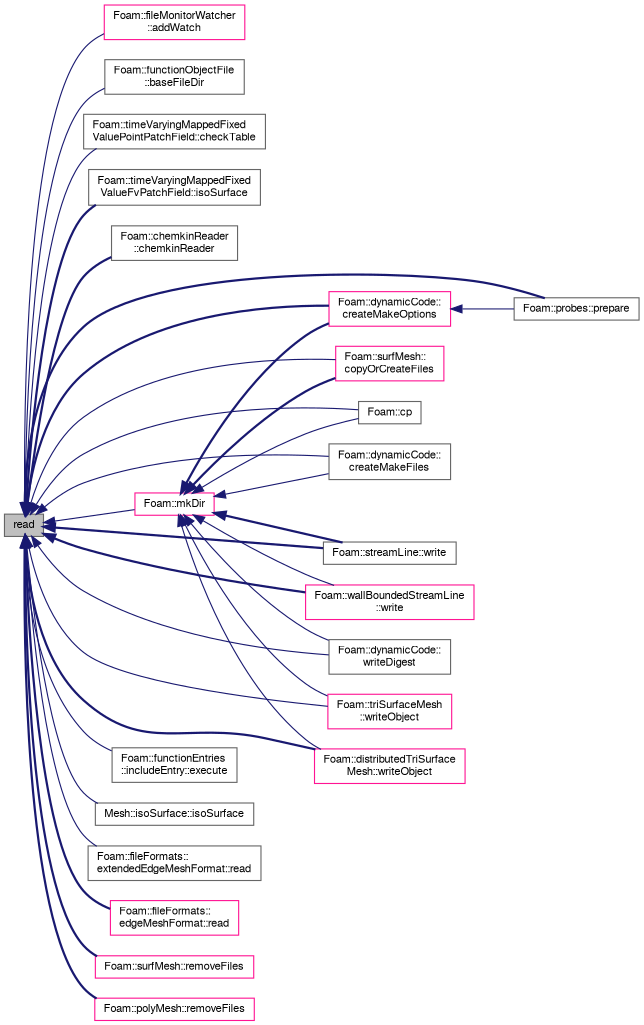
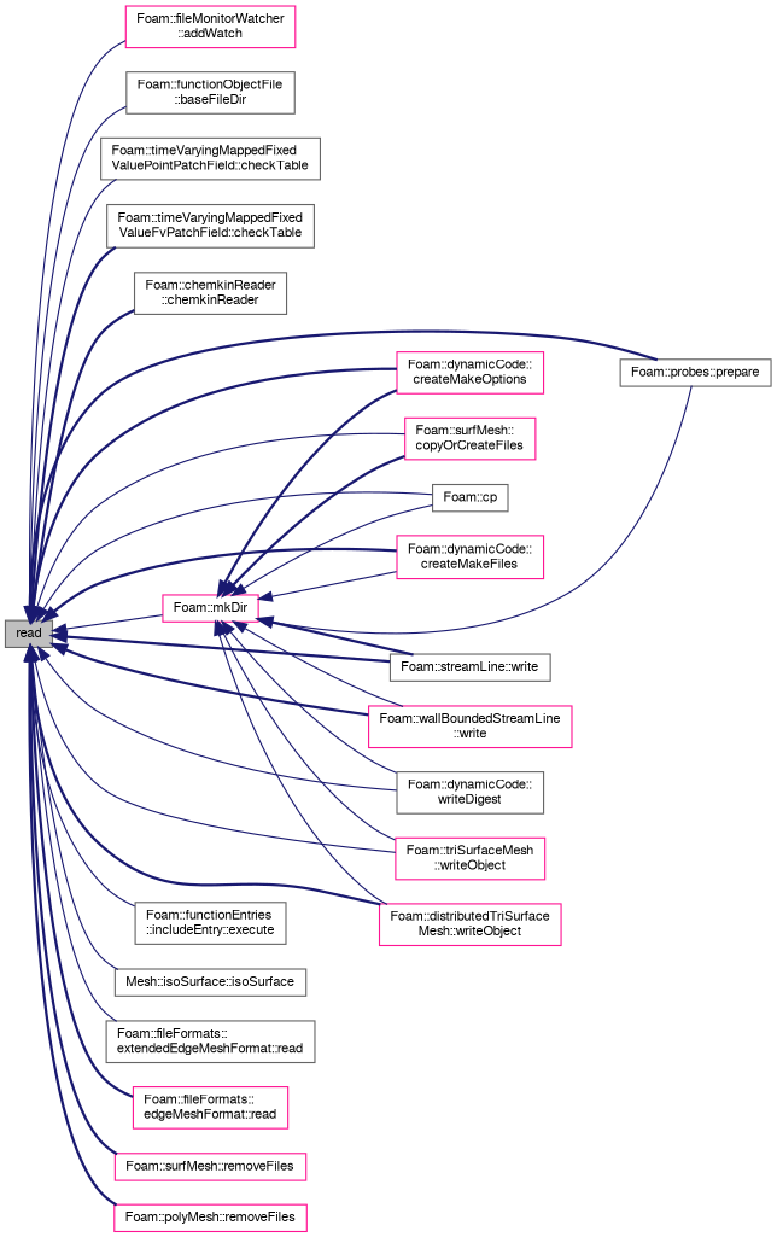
  digraph {
    rankdir=LR
    node [color=gray40 fontname=FreeSans fontsize=10 shape=record]
    edge [color=midnightblue dir=back fontname=FreeSans fontsize=10 labelfontname=FreeSans labelfontsize=10 style=solid]
    n1 [fillcolor=grey75 fontcolor=black height=0.2 label=read style=filled width=0.4]
    n2 [color=deeppink height=0.2 label="Foam::fileMonitorWatcher\l::addWatch" width=0.4]
    n3 [height=0.2 label="Foam::functionObjectFile\l::baseFileDir" width=0.4]
    n4 [height=0.2 label="Foam::timeVaryingMappedFixed\lValuePointPatchField::checkTable" width=0.4]
-   n5 [height=0.2 label="Foam::timeVaryingMappedFixed\lValueFvPatchField::isoSurface" width=0.4]
+   n5 [height=0.2 label="Foam::timeVaryingMappedFixed\lValueFvPatchField::checkTable" width=0.4]
    n6 [height=0.2 label="Foam::chemkinReader\l::chemkinReader" width=0.4]
    n7 [color=deeppink height=0.2 label="Foam::surfMesh::\lcopyOrCreateFiles" width=0.4]
    n8 [height=0.2 label="Foam::cp" width=0.4]
-   n9 [height=0.2 label="Foam::dynamicCode::\lcreateMakeFiles" width=0.4]
+   n9 [color=deeppink height=0.2 label="Foam::dynamicCode::\lcreateMakeFiles" width=0.4]
    n10 [color=deeppink height=0.2 label="Foam::dynamicCode::\lcreateMakeOptions" width=0.4]
    n11 [height=0.2 label="Foam::functionEntries\l::includeEntry::execute" width=0.4]
    n12 [height=0.2 label="Mesh::isoSurface::isoSurface" width=0.4]
    n13 [color=deeppink height=0.2 label="Foam::mkDir" width=0.4]
    n14 [height=0.2 label="Foam::probes::prepare" width=0.4]
    n15 [height=0.2 label="Foam::streamLine::write" width=0.4]
    n16 [color=deeppink height=0.2 label="Foam::wallBoundedStreamLine\l::write" width=0.4]
    n17 [height=0.2 label="Foam::dynamicCode::\lwriteDigest" width=0.4]
    n18 [color=deeppink height=0.2 label="Foam::triSurfaceMesh\l::writeObject" width=0.4]
    n19 [color=deeppink height=0.2 label="Foam::distributedTriSurface\lMesh::writeObject" width=0.4]
    n20 [height=0.2 label="Foam::fileFormats::\lextendedEdgeMeshFormat::read" width=0.4]
    n21 [color=deeppink height=0.2 label="Foam::fileFormats::\ledgeMeshFormat::read" width=0.4]
    n22 [color=deeppink height=0.2 label="Foam::surfMesh::removeFiles" width=0.4]
    n23 [color=deeppink height=0.2 label="Foam::polyMesh::removeFiles" width=0.4]
    n1 -> n2
    n1 -> n3
    n1 -> n4
    n1 -> n5 [style=bold]
    n1 -> n6 [style=bold]
    n1 -> n7
    n1 -> n8
-   n1 -> n9
+   n1 -> n9 [style=bold]
    n1 -> n10 [style=bold]
    n1 -> n11
    n1 -> n12
    n1 -> n13
    n1 -> n14 [style=bold]
    n1 -> n15 [style=bold]
    n1 -> n16 [style=bold]
    n1 -> n17
    n1 -> n18
    n1 -> n19 [style=bold]
    n1 -> n20
    n1 -> n21 [style=bold]
    n1 -> n22 [style=bold]
    n1 -> n23 [style=bold]
    n13 -> n7 [style=bold]
    n13 -> n8
    n13 -> n9
    n13 -> n10 [style=bold]
-   n10 -> n14
+   n13 -> n14
    n13 -> n15 [style=bold]
    n13 -> n16
    n13 -> n17
    n13 -> n18
    n13 -> n19
  }
